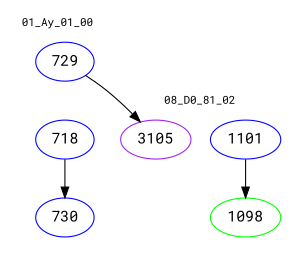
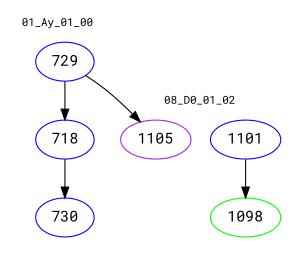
  digraph {
    fontname="Roboto Mono"
    node [color=blue fontname="Roboto Mono"]
    edge [color=black fontname="Roboto Mono"]
    n1 [label=729]
    n2 [label=718]
    n3 [label=730]
    n4 [label=1101]
    n5 [color=green label=1098]
-   n6 [color=purple label=3105]
+   n6 [color=purple label=1105]
    subgraph cluster_1 {
      color=white
      fontsize=10
      label="01_Ay_01_00"
      n1
      n2
      n3
    }
    subgraph cluster_2 {
      color=white
      fontsize=10
-     label="08_D0_81_02"
+     label="08_D0_01_02"
      n4
      n5
      n6
    }
+   n1 -> n2
    n1 -> n6
    n2 -> n3
    n4 -> n5
  }
